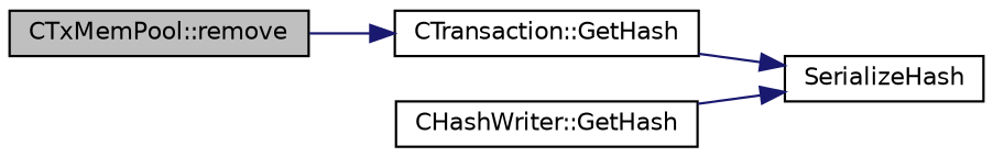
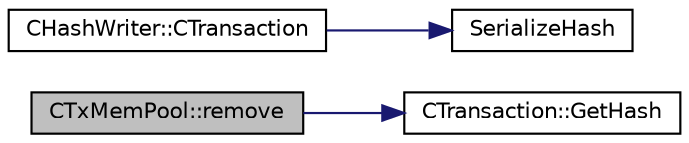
  digraph {
    rankdir=LR
    node [color=black fillcolor=white fontname=Helvetica fontsize=10 shape=record style=filled]
    edge [color=midnightblue fontname=Helvetica fontsize=10 labelfontname=Helvetica labelfontsize=10 style=solid]
    n1 [fillcolor=grey75 fontcolor=black height=0.2 label="CTxMemPool::remove" width=0.4]
    n2 [height=0.2 label="CTransaction::GetHash" width=0.4]
    n3 [height=0.2 label=SerializeHash width=0.4]
-   n4 [height=0.2 label="CHashWriter::GetHash" width=0.4]
+   n4 [height=0.2 label="CHashWriter::CTransaction" width=0.4]
    n1 -> n2
-   n2 -> n3
    n4 -> n3
  }
